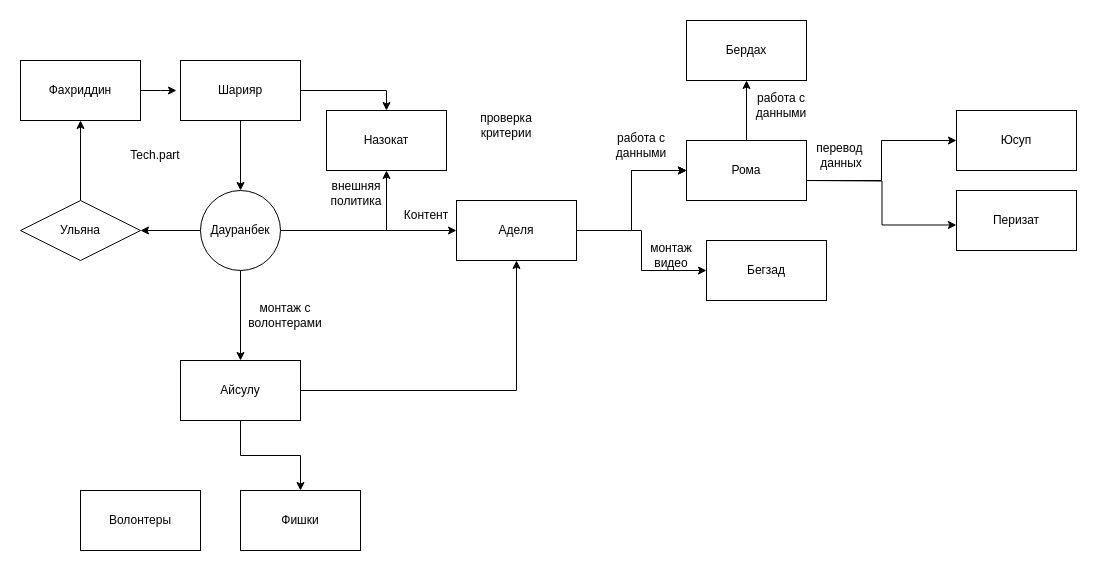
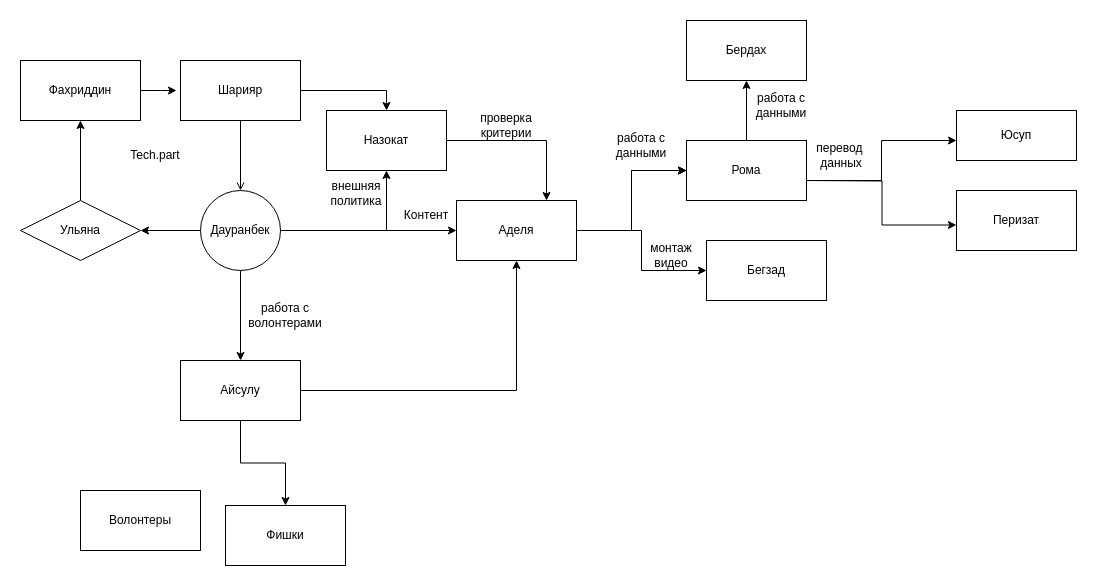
  <mxCell id="0" />
  <mxCell id="1" parent="0" />
- <mxCell id="2" value="" style="edgeStyle=orthogonalEdgeStyle;rounded=0;orthogonalLoop=1;jettySize=auto;html=1;" edge="1" parent="1" source="4" target="9"><mxGeometry relative="1" as="geometry" /></mxCell>
+ <mxCell id="2" value="" style="edgeStyle=orthogonalEdgeStyle;rounded=0;orthogonalLoop=1;jettySize=auto;html=1;endArrow=open;" edge="1" parent="1" source="4" target="9"><mxGeometry relative="1" as="geometry" /></mxCell>
  <mxCell id="3" style="edgeStyle=orthogonalEdgeStyle;rounded=0;orthogonalLoop=1;jettySize=auto;html=1;entryX=0.5;entryY=0;entryDx=0;entryDy=0;" edge="1" parent="1" source="4" target="16"><mxGeometry relative="1" as="geometry" /></mxCell>
  <mxCell id="4" value="Шарияр" style="rounded=0;whiteSpace=wrap;html=1;" vertex="1" parent="1"><mxGeometry x="180" y="60" width="120" height="60" as="geometry" /></mxCell>
  <mxCell id="5" value="" style="edgeStyle=orthogonalEdgeStyle;rounded=0;orthogonalLoop=1;jettySize=auto;html=1;" edge="1" parent="1" source="9" target="14"><mxGeometry relative="1" as="geometry" /></mxCell>
  <mxCell id="6" value="" style="edgeStyle=orthogonalEdgeStyle;rounded=0;orthogonalLoop=1;jettySize=auto;html=1;" edge="1" parent="1" source="9" target="16"><mxGeometry relative="1" as="geometry" /></mxCell>
  <mxCell id="7" value="" style="edgeStyle=orthogonalEdgeStyle;rounded=0;orthogonalLoop=1;jettySize=auto;html=1;" edge="1" parent="1" source="9" target="26"><mxGeometry relative="1" as="geometry" /></mxCell>
  <mxCell id="8" value="" style="edgeStyle=orthogonalEdgeStyle;rounded=0;orthogonalLoop=1;jettySize=auto;html=1;" edge="1" parent="1" source="9" target="31"><mxGeometry relative="1" as="geometry" /></mxCell>
  <mxCell id="9" value="Дауранбек" style="ellipse;whiteSpace=wrap;html=1;rounded=0;" vertex="1" parent="1"><mxGeometry x="200" y="190" width="80" height="80" as="geometry" /></mxCell>
  <mxCell id="10" value="" style="edgeStyle=orthogonalEdgeStyle;rounded=0;orthogonalLoop=1;jettySize=auto;html=1;" edge="1" parent="1" source="14" target="20"><mxGeometry relative="1" as="geometry" /></mxCell>
  <mxCell id="11" value="" style="edgeStyle=orthogonalEdgeStyle;rounded=0;orthogonalLoop=1;jettySize=auto;html=1;" edge="1" parent="1" source="14" target="20"><mxGeometry relative="1" as="geometry" /></mxCell>
  <mxCell id="12" value="" style="edgeStyle=orthogonalEdgeStyle;rounded=0;orthogonalLoop=1;jettySize=auto;html=1;" edge="1" parent="1" source="14" target="20"><mxGeometry relative="1" as="geometry" /></mxCell>
  <mxCell id="13" style="edgeStyle=orthogonalEdgeStyle;rounded=0;orthogonalLoop=1;jettySize=auto;html=1;entryX=0;entryY=0.5;entryDx=0;entryDy=0;" edge="1" parent="1" source="14" target="21"><mxGeometry relative="1" as="geometry" /></mxCell>
  <mxCell id="14" value="Аделя" style="whiteSpace=wrap;html=1;rounded=0;" vertex="1" parent="1"><mxGeometry x="456" y="200" width="120" height="60" as="geometry" /></mxCell>
+ <mxCell id="15" style="edgeStyle=orthogonalEdgeStyle;rounded=0;orthogonalLoop=1;jettySize=auto;html=1;entryX=0.75;entryY=0;entryDx=0;entryDy=0;" edge="1" parent="1" source="16" target="14"><mxGeometry relative="1" as="geometry" /></mxCell>
  <mxCell id="16" value="Назокат" style="whiteSpace=wrap;html=1;rounded=0;" vertex="1" parent="1"><mxGeometry x="326" y="110" width="120" height="60" as="geometry" /></mxCell>
  <mxCell id="17" value="" style="edgeStyle=orthogonalEdgeStyle;rounded=0;orthogonalLoop=1;jettySize=auto;html=1;" edge="1" parent="1" source="20" target="22"><mxGeometry relative="1" as="geometry"><Array as="points"><mxPoint x="881" y="180" /><mxPoint x="881" y="140" /></Array></mxGeometry></mxCell>
  <mxCell id="18" style="edgeStyle=orthogonalEdgeStyle;rounded=0;orthogonalLoop=1;jettySize=auto;html=1;entryX=-0.001;entryY=0.575;entryDx=0;entryDy=0;entryPerimeter=0;" edge="1" parent="1" target="23"><mxGeometry relative="1" as="geometry"><mxPoint x="806" y="180" as="sourcePoint" /><mxPoint x="956" y="240" as="targetPoint" /></mxGeometry></mxCell>
  <mxCell id="19" value="" style="edgeStyle=orthogonalEdgeStyle;rounded=0;orthogonalLoop=1;jettySize=auto;html=1;" edge="1" parent="1" source="20" target="24"><mxGeometry relative="1" as="geometry" /></mxCell>
  <mxCell id="20" value="Рома" style="whiteSpace=wrap;html=1;rounded=0;" vertex="1" parent="1"><mxGeometry x="686" y="140" width="120" height="60" as="geometry" /></mxCell>
  <mxCell id="21" value="Бегзад" style="whiteSpace=wrap;html=1;rounded=0;" vertex="1" parent="1"><mxGeometry x="706" y="240" width="120" height="60" as="geometry" /></mxCell>
- <mxCell id="22" value="Юсуп" style="whiteSpace=wrap;html=1;rounded=0;" vertex="1" parent="1"><mxGeometry x="956" y="110" width="120" height="60" as="geometry" /></mxCell>
+ <mxCell id="22" value="Юсуп" style="whiteSpace=wrap;html=1;rounded=0;" vertex="1" parent="1"><mxGeometry x="956" y="110" width="120" height="50" as="geometry" /></mxCell>
  <mxCell id="23" value="Перизат" style="whiteSpace=wrap;html=1;rounded=0;" vertex="1" parent="1"><mxGeometry x="956" y="190" width="120" height="60" as="geometry" /></mxCell>
  <mxCell id="24" value="Бердах" style="whiteSpace=wrap;html=1;rounded=0;" vertex="1" parent="1"><mxGeometry x="686" y="20" width="120" height="60" as="geometry" /></mxCell>
  <mxCell id="25" value="" style="edgeStyle=orthogonalEdgeStyle;rounded=0;orthogonalLoop=1;jettySize=auto;html=1;" edge="1" parent="1" source="26" target="28"><mxGeometry relative="1" as="geometry" /></mxCell>
  <mxCell id="26" value="Ульяна" style="rhombus;whiteSpace=wrap;html=1;" vertex="1" parent="1"><mxGeometry x="20" y="200" width="120" height="60" as="geometry" /></mxCell>
  <mxCell id="27" style="edgeStyle=orthogonalEdgeStyle;rounded=0;orthogonalLoop=1;jettySize=auto;html=1;" edge="1" parent="1" source="28"><mxGeometry relative="1" as="geometry"><mxPoint x="176" y="90" as="targetPoint" /></mxGeometry></mxCell>
  <mxCell id="28" value="Фахриддин" style="whiteSpace=wrap;html=1;rounded=0;" vertex="1" parent="1"><mxGeometry x="20" y="60" width="120" height="60" as="geometry" /></mxCell>
  <mxCell id="29" value="" style="edgeStyle=orthogonalEdgeStyle;rounded=0;orthogonalLoop=1;jettySize=auto;html=1;" edge="1" parent="1" source="31" target="14"><mxGeometry relative="1" as="geometry" /></mxCell>
  <mxCell id="30" style="edgeStyle=orthogonalEdgeStyle;rounded=0;orthogonalLoop=1;jettySize=auto;html=1;" edge="1" parent="1" source="31" target="33"><mxGeometry relative="1" as="geometry" /></mxCell>
  <mxCell id="31" value="Айсулу" style="whiteSpace=wrap;html=1;rounded=0;" vertex="1" parent="1"><mxGeometry x="180" y="360" width="120" height="60" as="geometry" /></mxCell>
  <mxCell id="32" value="Волонтеры" style="whiteSpace=wrap;html=1;rounded=0;" vertex="1" parent="1"><mxGeometry x="80" y="490" width="120" height="60" as="geometry" /></mxCell>
- <mxCell id="33" value="Фишки" style="whiteSpace=wrap;html=1;rounded=0;" vertex="1" parent="1"><mxGeometry x="240" y="490" width="120" height="60" as="geometry" /></mxCell>
+ <mxCell id="33" value="Фишки" style="whiteSpace=wrap;html=1;rounded=0;" vertex="1" parent="1"><mxGeometry x="225" y="505" width="120" height="60" as="geometry" /></mxCell>
  <mxCell id="34" value="внешняя политика" style="text;html=1;strokeColor=none;fillColor=none;align=center;verticalAlign=middle;whiteSpace=wrap;rounded=0;" vertex="1" parent="1"><mxGeometry x="336" y="185" width="40" height="15" as="geometry" /></mxCell>
  <mxCell id="35" value="Контент" style="text;html=1;strokeColor=none;fillColor=none;align=center;verticalAlign=middle;whiteSpace=wrap;rounded=0;" vertex="1" parent="1"><mxGeometry x="406" y="210" width="40" height="10" as="geometry" /></mxCell>
  <mxCell id="36" value="проверка критерии" style="text;html=1;strokeColor=none;fillColor=none;align=center;verticalAlign=middle;whiteSpace=wrap;rounded=0;" vertex="1" parent="1"><mxGeometry x="486" y="120" width="40" height="10" as="geometry" /></mxCell>
  <mxCell id="37" value="работа с данными" style="text;html=1;strokeColor=none;fillColor=none;align=center;verticalAlign=middle;whiteSpace=wrap;rounded=0;" vertex="1" parent="1"><mxGeometry x="626" y="140" width="30" height="10" as="geometry" /></mxCell>
  <mxCell id="38" value="работа с данными" style="text;html=1;strokeColor=none;fillColor=none;align=center;verticalAlign=middle;whiteSpace=wrap;rounded=0;" vertex="1" parent="1"><mxGeometry x="766" y="100" width="30" height="10" as="geometry" /></mxCell>
  <mxCell id="39" value="&lt;font style=&quot;font-size: 12px;&quot;&gt;перевод&amp;nbsp; данных&lt;/font&gt;" style="text;html=1;strokeColor=none;fillColor=none;align=center;verticalAlign=middle;whiteSpace=wrap;rounded=0;" vertex="1" parent="1"><mxGeometry x="826" y="150" width="30" height="10" as="geometry" /></mxCell>
  <mxCell id="40" value="монтаж видео" style="text;html=1;strokeColor=none;fillColor=none;align=center;verticalAlign=middle;whiteSpace=wrap;rounded=0;" vertex="1" parent="1"><mxGeometry x="656" y="250" width="30" height="10" as="geometry" /></mxCell>
- <mxCell id="41" value="монтаж с волонтерами" style="text;html=1;strokeColor=none;fillColor=none;align=center;verticalAlign=middle;whiteSpace=wrap;rounded=0;" vertex="1" parent="1"><mxGeometry x="270" y="310" width="30" height="10" as="geometry" /></mxCell>
+ <mxCell id="41" value="работа с волонтерами" style="text;html=1;strokeColor=none;fillColor=none;align=center;verticalAlign=middle;whiteSpace=wrap;rounded=0;" vertex="1" parent="1"><mxGeometry x="270" y="310" width="30" height="10" as="geometry" /></mxCell>
  <mxCell id="42" value="Tech.part" style="text;html=1;strokeColor=none;fillColor=none;align=center;verticalAlign=middle;whiteSpace=wrap;rounded=0;" vertex="1" parent="1"><mxGeometry x="140" y="150" width="30" height="10" as="geometry" /></mxCell>
